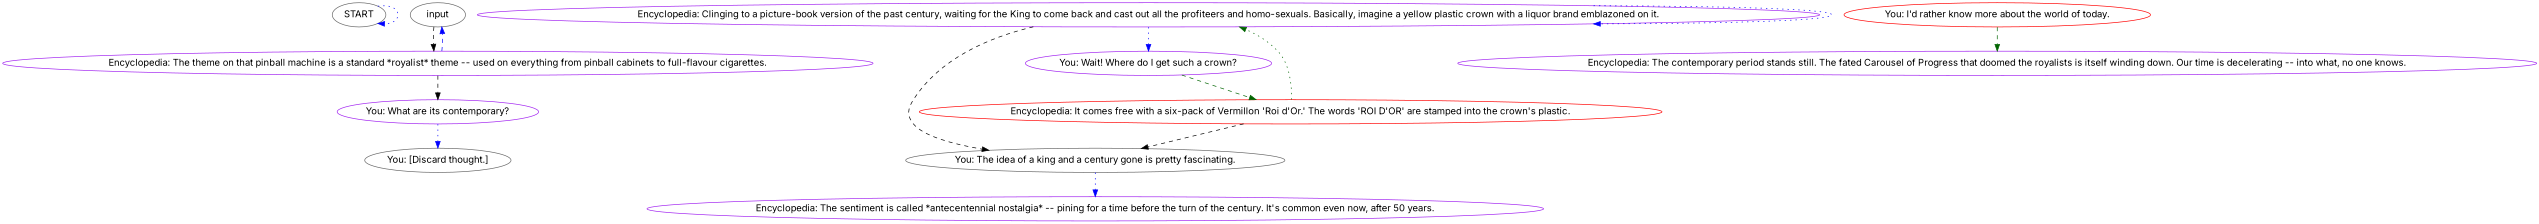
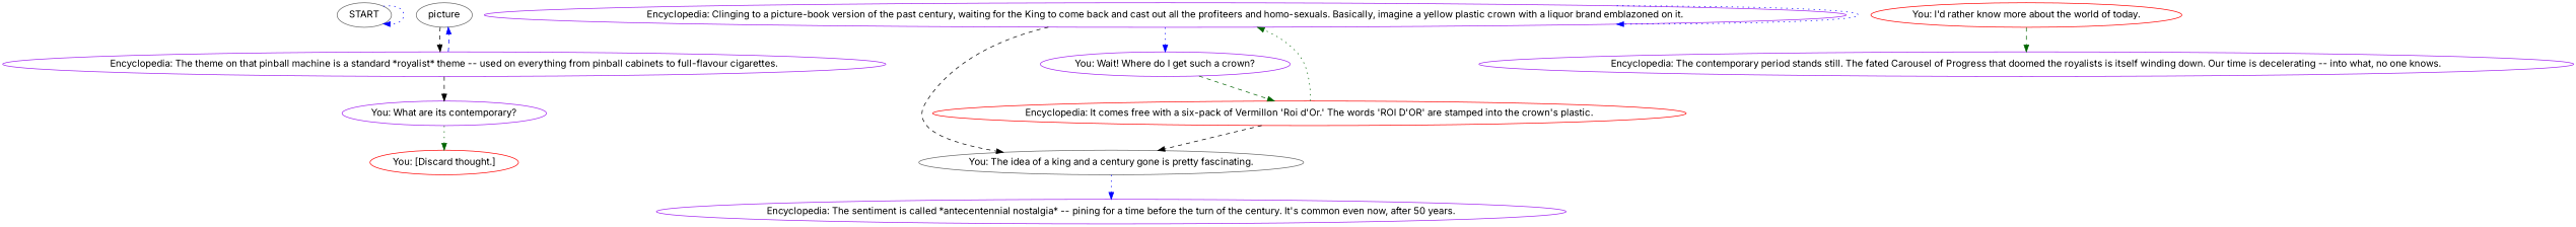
  digraph {
    fontname=Inter
    node [color=purple fontname=Inter]
    edge [color=blue fontname=Inter style=dashed]
    n1 [color=gray40 label=START]
-   n2 [color=gray40 label=input]
+   n2 [color=gray40 label=picture]
    n3 [label="Encyclopedia: The theme on that pinball machine is a standard *royalist* theme -- used on everything from pinball cabinets to full-flavour cigarettes."]
    n4 [label="You: What are its contemporary?"]
-   n5 [color=gray40 label="You: [Discard thought.]"]
+   n5 [color=red label="You: [Discard thought.]"]
    n6 [label="Encyclopedia: Clinging to a picture-book version of the past century, waiting for the King to come back and cast out all the profiteers and homo-sexuals. Basically, imagine a yellow plastic crown with a liquor brand emblazoned on it."]
    n7 [color=gray40 label="You: The idea of a king and a century gone is pretty fascinating."]
    n8 [label="You: Wait! Where do I get such a crown?"]
    n9 [label="Encyclopedia: The sentiment is called *antecentennial nostalgia* -- pining for a time before the turn of the century. It's common even now, after 50 years."]
    n10 [color=red label="Encyclopedia: It comes free with a six-pack of Vermillon 'Roi d'Or.' The words 'ROI D'OR' are stamped into the crown's plastic."]
    n11 [color=red label="You: I'd rather know more about the world of today."]
    n12 [label="Encyclopedia: The contemporary period stands still. The fated Carousel of Progress that doomed the royalists is itself winding down. Our time is decelerating -- into what, no one knows."]
    n1 -> n1 [style=dotted]
    n2 -> n3 [color=black]
    n3 -> n2
    n3 -> n4 [color=black]
-   n4 -> n5 [style=dotted]
+   n4 -> n5 [color=darkgreen style=dotted]
    n6 -> n6 [style=dotted]
    n6 -> n7 [color=black]
    n6 -> n8 [style=dotted]
    n7 -> n9 [style=dotted]
    n8 -> n10 [color=darkgreen]
    n10 -> n6 [color=darkgreen style=dotted]
    n10 -> n7 [color=black]
    n11 -> n12 [color=darkgreen]
  }
